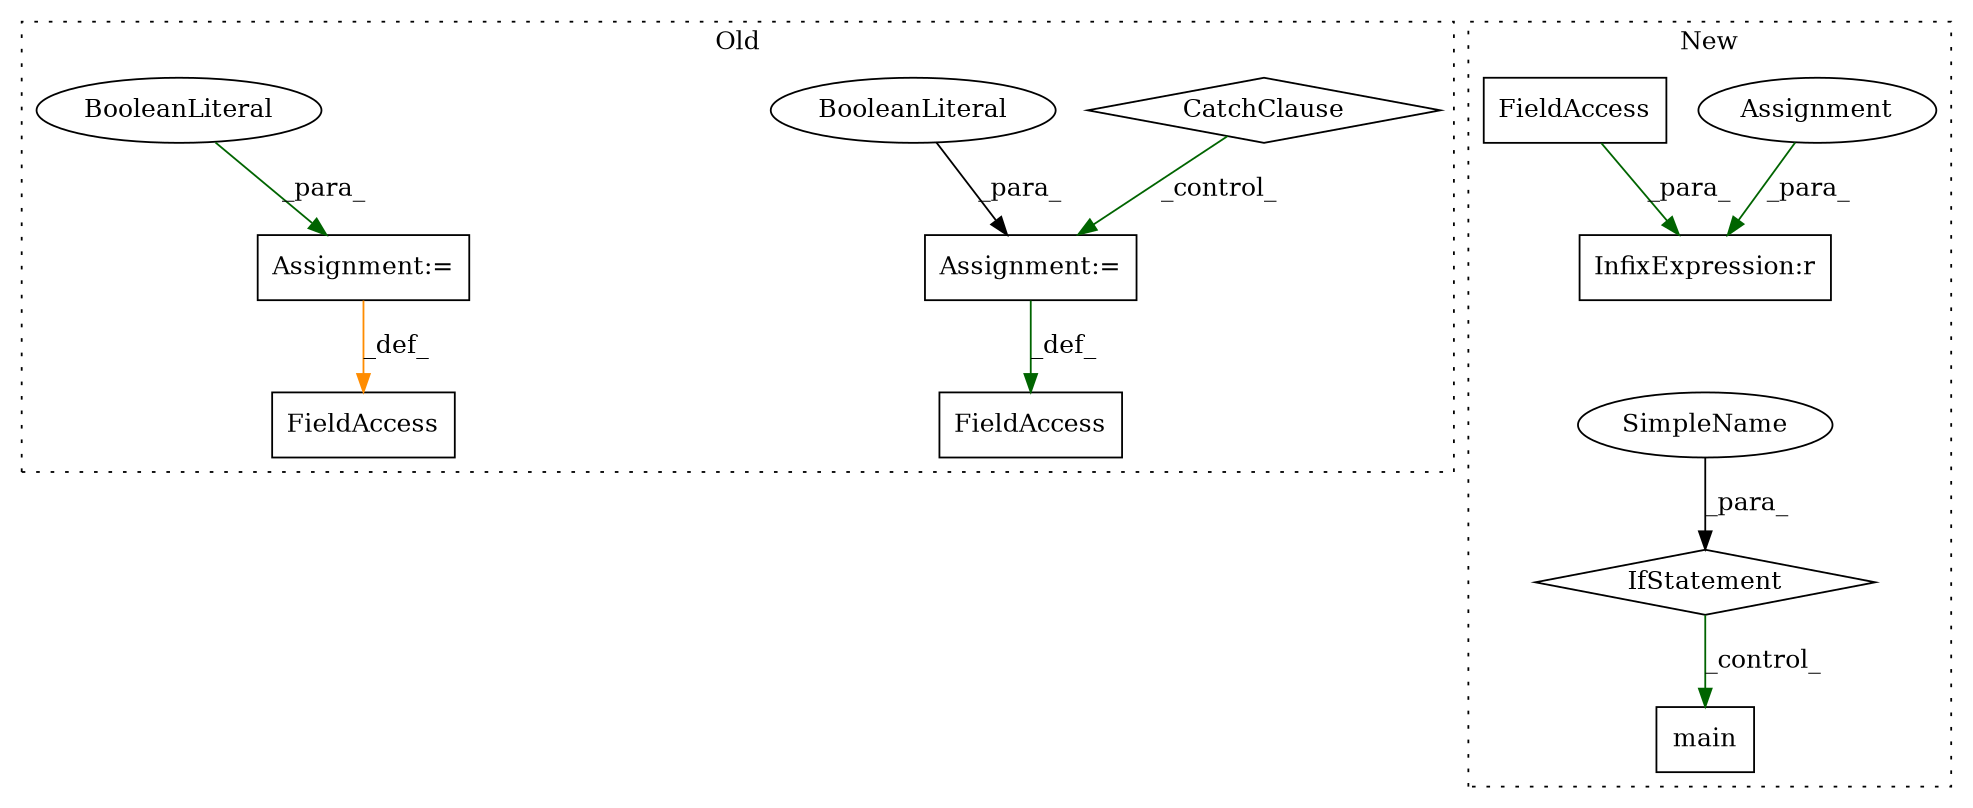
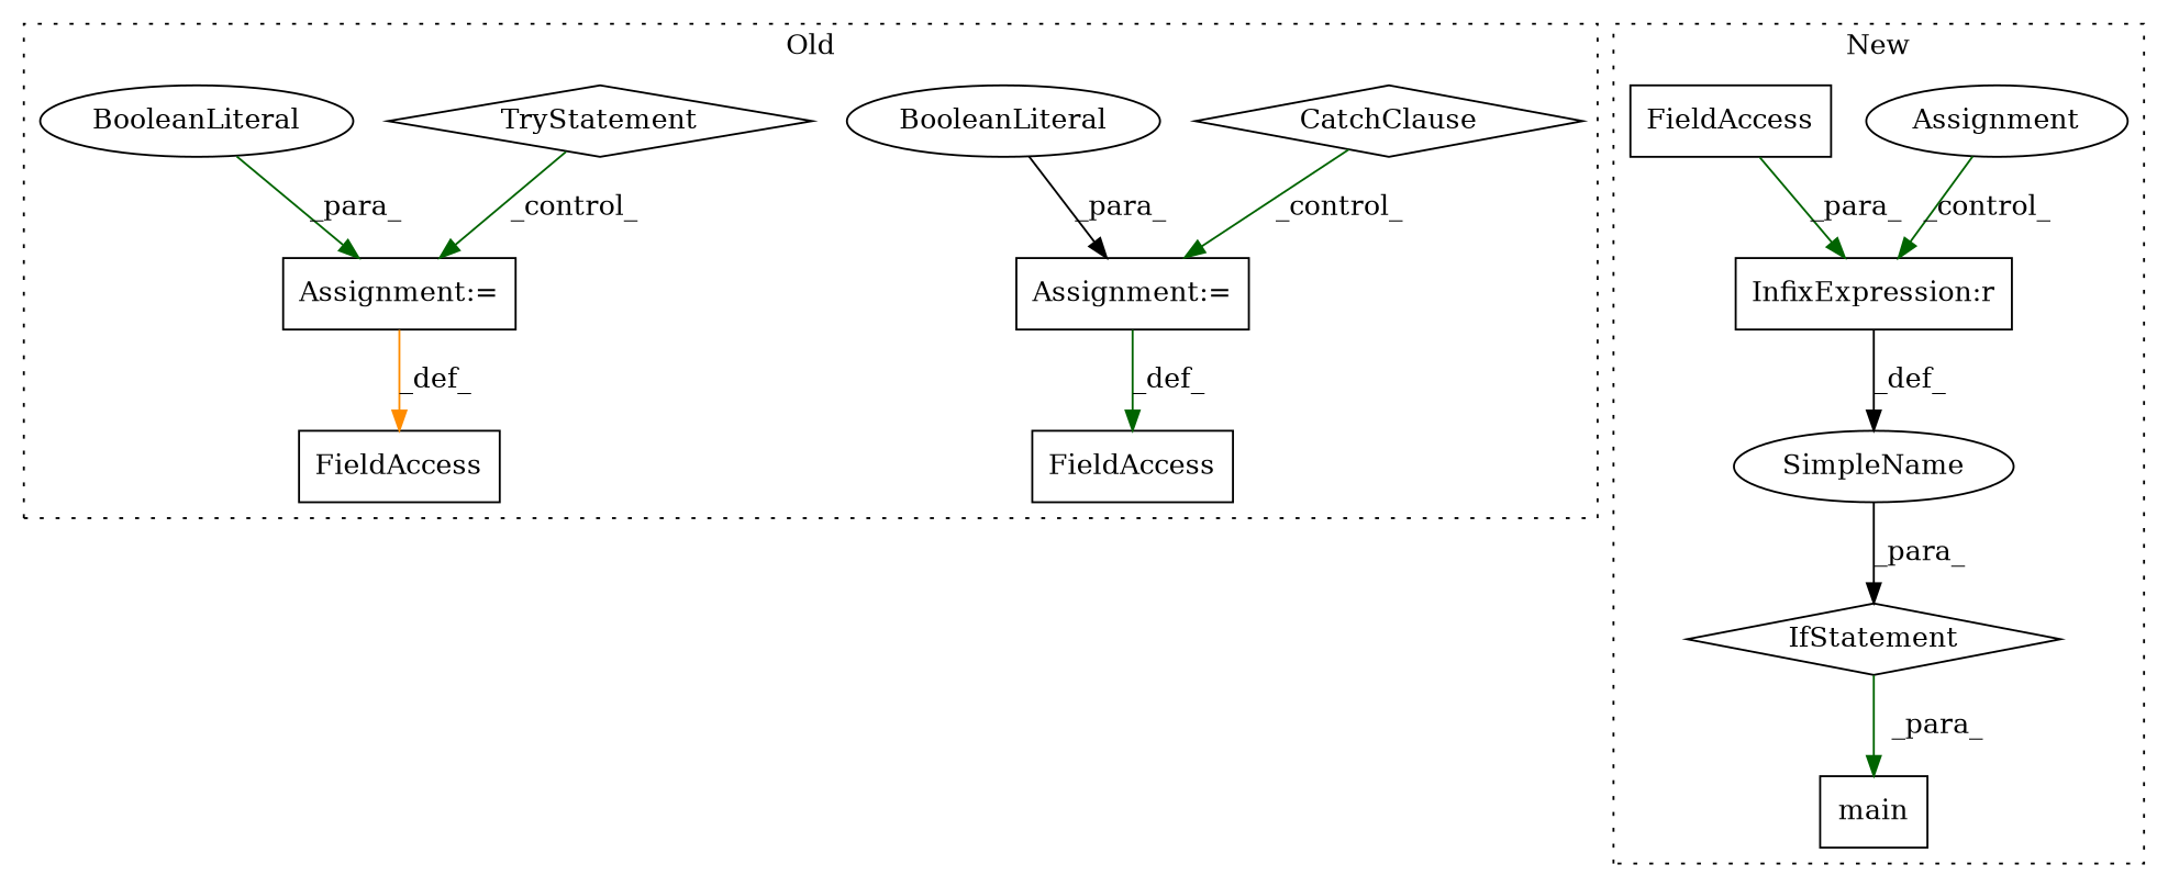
  digraph {
    node [a=22 l=4 shape=box]
    edge [color=darkgreen]
+   n1 [a=54 label=TryStatement s=421 shape=diamond]
    n2 [a=12 l="11,2" label=CatchClause s="459,493" shape=diamond]
    n3 [a=7 l=1 label="Assignment:=" s=515]
    n4 [l=12 label=FieldAccess s=503]
    n5 [a=9 l=5 label=BooleanLiteral s=516 shape=ellipse]
    n6 [a=7 l=1 label="Assignment:=" s=445]
    n7 [l=12 label=FieldAccess s=433]
    n8 [a=9 label=BooleanLiteral s=446 shape=ellipse]
    n9 [a=32 l=6 label=main s=15460]
    n10 [a=25 l="4,2" label=IfStatement s="15415,15441" shape=diamond]
    n11 [a=42 label=SimpleName shape=ellipse l=""]
    n12 [a=27 label="InfixExpression:r" s=15427]
    n13 [a=45 l=10 label=Assignment s=15431 shape=ellipse]
    n14 [l=8 label=FieldAccess s=15419]
    subgraph cluster_1 {
      label=Old
      style=dotted
+     n1
      n2
      n3
      n4
      n5
      n6
      n7
      n8
    }
    subgraph cluster_2 {
      label=New
      style=dotted
      n9
      n10
      n11
      n12
      n13
      n14
    }
+   n1 -> n6 [label=_control_]
    n2 -> n3 [label=_control_]
    n3 -> n4 [label=_def_]
    n5 -> n3 [color=black label=_para_]
    n6 -> n7 [color=darkorange label=_def_]
    n8 -> n6 [label=_para_]
-   n10 -> n9 [label=_control_]
+   n10 -> n9 [label=_para_]
    n11 -> n10 [color=black label=_para_]
-   n13 -> n12 [label=_para_]
+   n12 -> n11 [color=black label=_def_]
+   n13 -> n12 [label=_control_]
    n14 -> n12 [label=_para_]
  }
